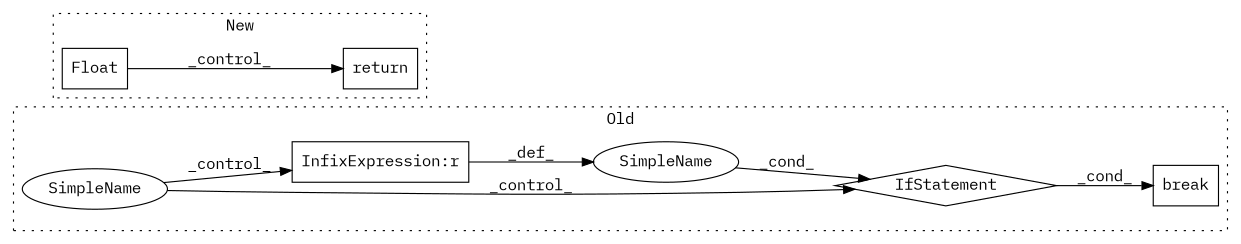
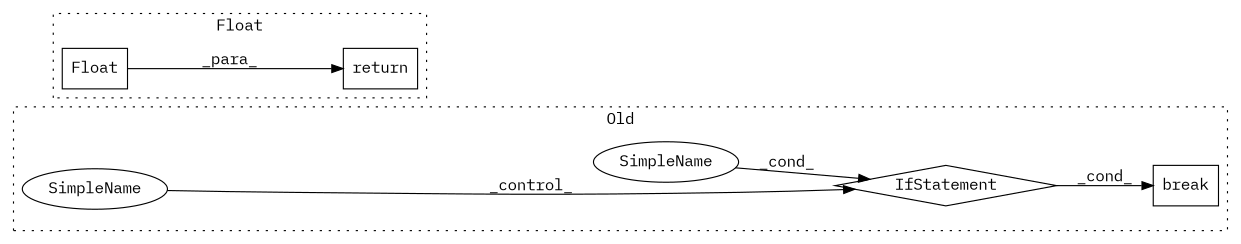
  digraph {
    fontname="IBM Plex Mono"
    rankdir=LR
    node [a=42 fontname="IBM Plex Mono" shape=box]
    edge [fontname="IBM Plex Mono"]
    n1 [a=10 l=6 label=break s=767]
    n2 [a=25 l="4,2" label=IfStatement s="737,755" shape=diamond]
    n3 [label=SimpleName shape=ellipse]
    n4 [l=5 label=SimpleName s=643 shape=ellipse]
-   n5 [a=27 l=4 label="InfixExpression:r" s=743]
    n6 [a=32 l="6,1" label=Float s="561,574"]
    n7 [a=41 l=7 label=return s=541]
    subgraph cluster_1 {
      label=Old
      style=dotted
      n1
      n2
      n3
      n4
-     n5
    }
    subgraph cluster_2 {
-     label=New
+     label=Float
      style=dotted
      n6
      n7
    }
    n2 -> n1 [label=_cond_]
    n3 -> n2 [label=_cond_]
    n4 -> n2 [label=_control_]
-   n4 -> n5 [label=_control_]
-   n5 -> n3 [label=_def_]
-   n6 -> n7 [label=_control_]
+   n6 -> n7 [label=_para_]
  }
